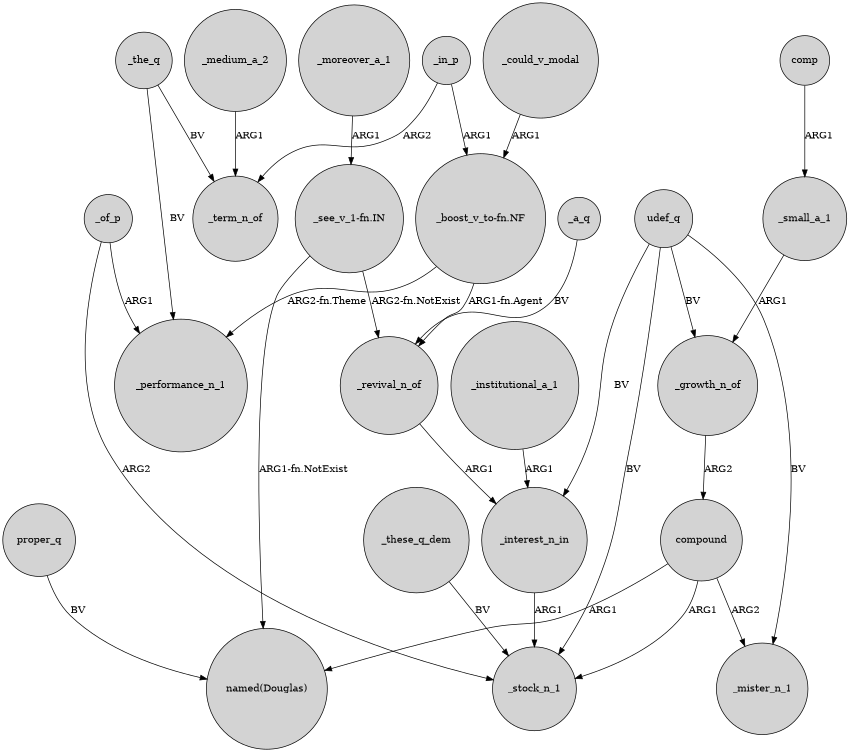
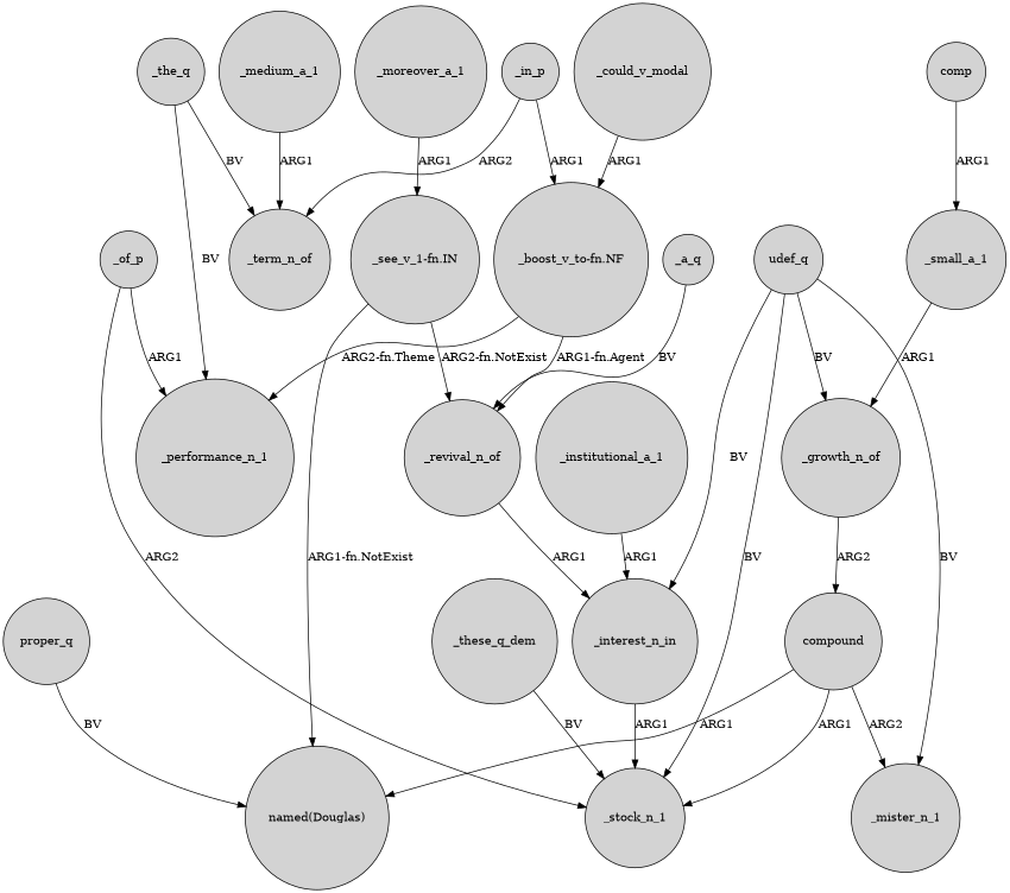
  digraph {
    node [shape=circle style=filled]
    _institutional_a_1
    _interest_n_in
    _stock_n_1
    compound
    "named(Douglas)"
    _mister_n_1
    _growth_n_of
    _a_q
    _revival_n_of
    "_boost_v_to-fn.NF"
    _performance_n_1
    _small_a_1
    _these_q_dem
    udef_q
    _moreover_a_1
    "_see_v_1-fn.IN"
    _the_q
    _term_n_of
    _in_p
    comp
    _of_p
-   _medium_a_1 [label=_medium_a_2]
+   _medium_a_1
    _could_v_modal
    proper_q
    _institutional_a_1 -> _interest_n_in [label=ARG1]
    _interest_n_in -> _stock_n_1 [label=ARG1]
    compound -> _stock_n_1 [label=ARG1]
    compound -> "named(Douglas)" [label=ARG1]
    compound -> _mister_n_1 [label=ARG2]
    _growth_n_of -> compound [label=ARG2]
    _a_q -> _revival_n_of [label=BV]
    _revival_n_of -> _interest_n_in [label=ARG1]
    "_boost_v_to-fn.NF" -> _revival_n_of [label="ARG1-fn.Agent"]
    "_boost_v_to-fn.NF" -> _performance_n_1 [label="ARG2-fn.Theme"]
    _small_a_1 -> _growth_n_of [label=ARG1]
    _these_q_dem -> _stock_n_1 [label=BV]
    udef_q -> _interest_n_in [label=BV]
    udef_q -> _stock_n_1 [label=BV]
    udef_q -> _mister_n_1 [label=BV]
    udef_q -> _growth_n_of [label=BV]
    _moreover_a_1 -> "_see_v_1-fn.IN" [label=ARG1]
    "_see_v_1-fn.IN" -> "named(Douglas)" [label="ARG1-fn.NotExist"]
    "_see_v_1-fn.IN" -> _revival_n_of [label="ARG2-fn.NotExist"]
    _the_q -> _performance_n_1 [label=BV]
    _the_q -> _term_n_of [label=BV]
    _in_p -> "_boost_v_to-fn.NF" [label=ARG1]
    _in_p -> _term_n_of [label=ARG2]
    comp -> _small_a_1 [label=ARG1]
    _of_p -> _stock_n_1 [label=ARG2]
    _of_p -> _performance_n_1 [label=ARG1]
    _medium_a_1 -> _term_n_of [label=ARG1]
    _could_v_modal -> "_boost_v_to-fn.NF" [label=ARG1]
    proper_q -> "named(Douglas)" [label=BV]
  }
